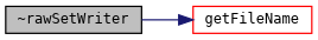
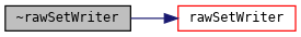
  digraph {
    rankdir=LR
    fontname="DejaVu Sans Mono"
    node [fontname="DejaVu Sans Mono" fontsize=10 shape=record]
    n1 [color=black fillcolor=grey75 fontcolor=black height=0.2 label="~rawSetWriter" style=filled width=0.4]
-   n2 [color=red height=0.2 label=getFileName width=0.4]
+   n2 [color=red height=0.2 label=rawSetWriter width=0.4]
    n1 -> n2 [color=midnightblue fontname="DejaVu Sans Mono" fontsize=10 labelfontname=Helvetica labelfontsize=10 style=solid]
  }
